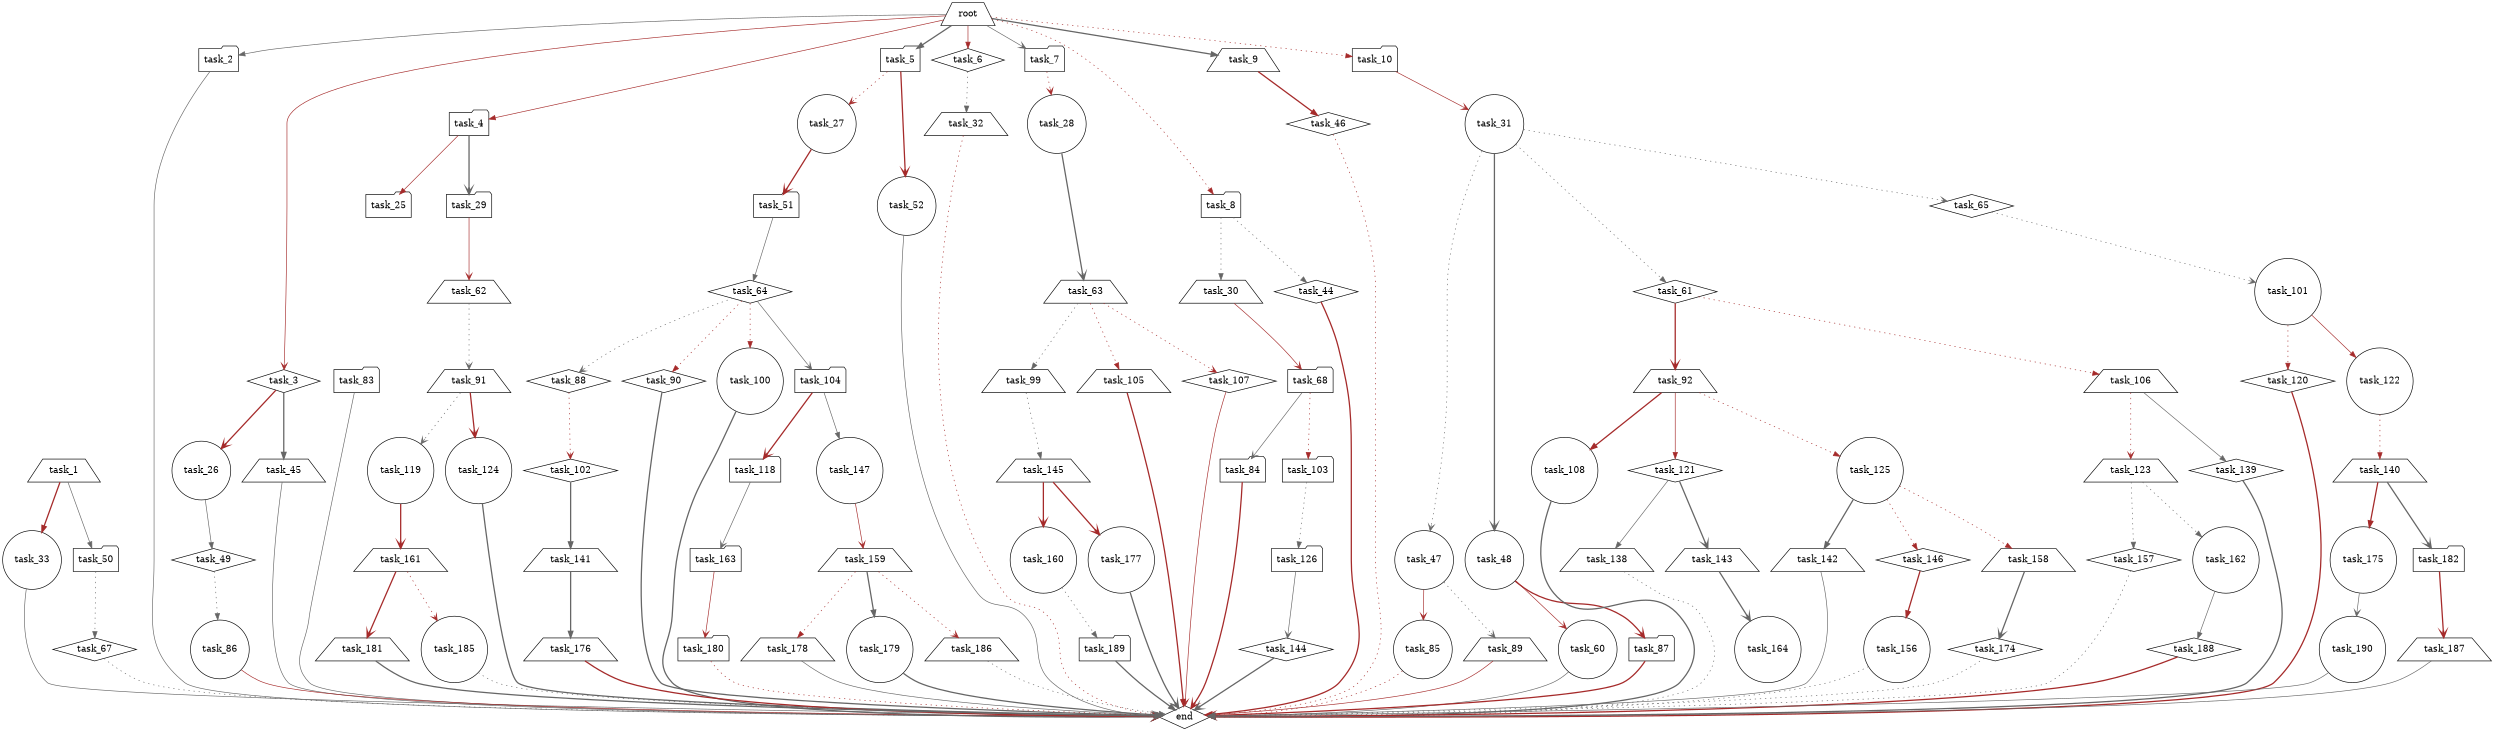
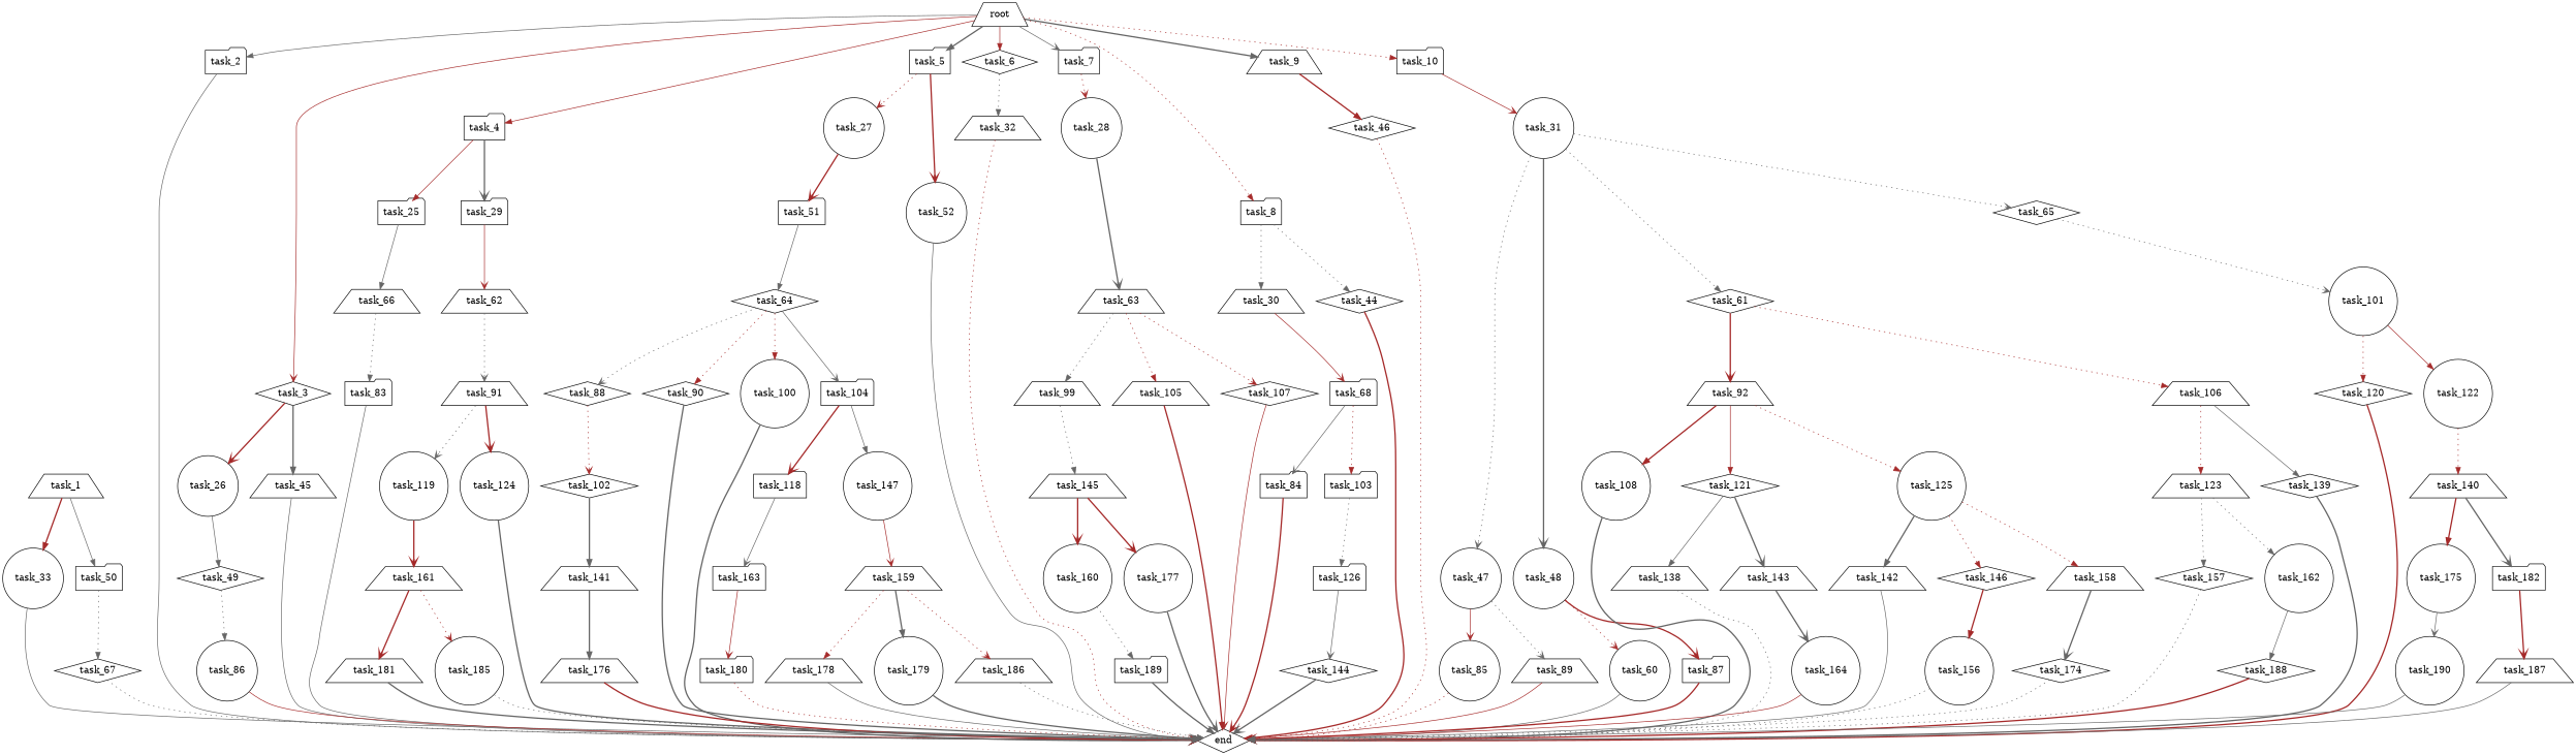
  digraph {
    fontname="DejaVu Serif"
    node [fontname="DejaVu Serif" shape=trapezium]
    edge [arrowhead=normal color=gray40 fontname="DejaVu Serif" style=dotted]
    task_2 [shape=folder]
    root
    task_3 [shape=diamond]
    task_4 [shape=folder]
    task_5 [shape=folder]
    task_6 [shape=diamond]
    task_7 [shape=folder]
    task_8 [shape=folder]
    task_9
    task_10 [shape=folder]
    task_33 [shape=circle]
    task_1
    task_50 [shape=folder]
    end [shape=diamond]
    task_26 [shape=circle]
    task_45
    task_25 [shape=folder]
    task_29 [shape=folder]
    task_27 [shape=circle]
    task_52 [shape=circle]
    task_32
    task_28 [shape=circle]
    task_30
    task_44 [shape=diamond]
    task_46 [shape=diamond]
    task_31 [shape=circle]
    task_67 [shape=diamond]
    task_49 [shape=diamond]
+   task_66
    task_62
    task_51 [shape=folder]
    task_63
    task_68 [shape=folder]
    task_47 [shape=circle]
    task_48 [shape=circle]
    task_61 [shape=diamond]
    task_65 [shape=diamond]
    task_83 [shape=folder]
    task_86 [shape=circle]
    task_64 [shape=diamond]
    task_99
    task_105
    task_107 [shape=diamond]
    task_91
    task_84 [shape=folder]
    task_103 [shape=folder]
    task_85 [shape=circle]
    task_89
    task_60 [shape=circle]
    task_87 [shape=folder]
    task_92
    task_106
    task_101 [shape=circle]
    task_88 [shape=diamond]
    task_90 [shape=diamond]
    task_100 [shape=circle]
    task_104 [shape=folder]
    task_108 [shape=circle]
    task_121 [shape=diamond]
    task_125 [shape=circle]
    task_123
    task_139 [shape=diamond]
    task_119 [shape=circle]
    task_124 [shape=circle]
    task_145
    task_102 [shape=diamond]
    task_118 [shape=folder]
    task_147 [shape=circle]
    task_120 [shape=diamond]
    task_122 [shape=circle]
    task_126 [shape=folder]
    task_141
    task_161
    task_138
    task_143
    task_142
    task_146 [shape=diamond]
    task_158
    task_160 [shape=circle]
    task_177 [shape=circle]
    task_140
    task_176
    task_144 [shape=diamond]
    task_163 [shape=folder]
    task_159
    task_157 [shape=diamond]
    task_162 [shape=circle]
    task_180 [shape=folder]
    task_181
    task_185 [shape=circle]
    task_164 [shape=circle]
    task_175 [shape=circle]
    task_182 [shape=folder]
    task_188 [shape=diamond]
    task_156 [shape=circle]
    task_174 [shape=diamond]
    task_190 [shape=circle]
    task_187
    task_189 [shape=folder]
    task_178
    task_179 [shape=circle]
    task_186
    task_2 -> end [arrowhead=vee style=solid]
    root -> task_2 [style=solid]
    root -> task_3 [arrowhead=vee color=brown style=solid]
    root -> task_4 [color=brown style=solid]
    root -> task_5 [style=bold]
    root -> task_6 [color=brown style=solid]
    root -> task_7 [arrowhead=vee style=solid]
    root -> task_8 [color=brown]
    root -> task_9 [style=bold]
    root -> task_10 [color=brown]
    task_3 -> task_26 [arrowhead=vee color=brown style=bold]
    task_3 -> task_45 [style=bold]
    task_4 -> task_25 [color=brown style=solid]
    task_4 -> task_29 [arrowhead=vee style=bold]
    task_5 -> task_27 [arrowhead=vee color=brown]
    task_5 -> task_52 [arrowhead=vee color=brown style=bold]
    task_6 -> task_32
    task_7 -> task_28 [arrowhead=vee color=brown]
    task_8 -> task_30
    task_8 -> task_44
    task_9 -> task_46 [color=brown style=bold]
    task_10 -> task_31 [arrowhead=vee color=brown style=solid]
    task_33 -> end [arrowhead=vee style=solid]
    task_1 -> task_33 [color=brown style=bold]
    task_1 -> task_50 [style=solid]
    task_50 -> task_67
    task_26 -> task_49 [style=solid]
    task_45 -> end [arrowhead=vee style=solid]
+   task_25 -> task_66 [style=solid]
    task_29 -> task_62 [arrowhead=vee color=brown style=solid]
    task_27 -> task_51 [arrowhead=vee color=brown style=bold]
    task_52 -> end [style=solid]
    task_32 -> end [color=brown]
    task_28 -> task_63 [arrowhead=vee style=bold]
    task_30 -> task_68 [arrowhead=vee color=brown style=solid]
    task_44 -> end [color=brown style=bold]
    task_46 -> end [color=brown]
    task_31 -> task_47 [arrowhead=vee]
    task_31 -> task_48 [arrowhead=vee style=bold]
    task_31 -> task_61
    task_31 -> task_65 [arrowhead=vee]
    task_67 -> end
    task_49 -> task_86
+   task_66 -> task_83
    task_62 -> task_91 [arrowhead=vee]
    task_51 -> task_64 [style=solid]
    task_63 -> task_99
    task_63 -> task_105 [color=brown]
    task_63 -> task_107 [arrowhead=vee color=brown]
    task_68 -> task_84 [arrowhead=vee style=solid]
    task_68 -> task_103 [color=brown]
    task_47 -> task_85 [arrowhead=vee color=brown style=solid]
    task_47 -> task_89 [arrowhead=vee]
-   task_48 -> task_60 [arrowhead=vee color=brown style=solid]
+   task_48 -> task_60 [arrowhead=vee color=brown]
    task_48 -> task_87 [arrowhead=vee color=brown style=bold]
    task_61 -> task_92 [arrowhead=vee color=brown style=bold]
    task_61 -> task_106 [color=brown]
    task_65 -> task_101 [arrowhead=vee]
    task_83 -> end [arrowhead=vee style=solid]
    task_86 -> end [arrowhead=vee color=brown style=solid]
    task_64 -> task_88 [arrowhead=vee]
    task_64 -> task_90 [color=brown]
    task_64 -> task_100 [color=brown]
    task_64 -> task_104 [arrowhead=vee style=solid]
    task_99 -> task_145
    task_105 -> end [color=brown style=bold]
    task_107 -> end [arrowhead=vee color=brown style=solid]
    task_91 -> task_119 [arrowhead=vee]
    task_91 -> task_124 [arrowhead=vee color=brown style=bold]
    task_84 -> end [arrowhead=vee color=brown style=bold]
    task_103 -> task_126
    task_85 -> end [color=brown]
    task_89 -> end [arrowhead=vee color=brown style=solid]
    task_60 -> end [style=solid]
    task_87 -> end [arrowhead=vee color=brown style=bold]
    task_92 -> task_108 [color=brown style=bold]
    task_92 -> task_121 [color=brown style=solid]
    task_92 -> task_125 [color=brown]
-   task_106 -> task_123 [arrowhead=vee color=brown]
+   task_106 -> task_123 [color=brown]
    task_106 -> task_139 [style=solid]
    task_101 -> task_120 [color=brown]
    task_101 -> task_122 [color=brown style=solid]
    task_88 -> task_102 [arrowhead=vee color=brown]
    task_90 -> end [arrowhead=vee style=bold]
    task_100 -> end [arrowhead=vee style=bold]
    task_104 -> task_118 [arrowhead=vee color=brown style=bold]
    task_104 -> task_147 [style=solid]
    task_108 -> end [style=bold]
    task_121 -> task_138 [style=solid]
    task_121 -> task_143 [arrowhead=vee style=bold]
    task_125 -> task_142 [style=bold]
    task_125 -> task_146 [color=brown]
    task_125 -> task_158 [color=brown]
    task_123 -> task_157
    task_123 -> task_162
    task_139 -> end [style=bold]
    task_119 -> task_161 [arrowhead=vee color=brown style=bold]
    task_124 -> end [arrowhead=vee style=bold]
    task_145 -> task_160 [arrowhead=vee color=brown style=bold]
    task_145 -> task_177 [arrowhead=vee color=brown style=bold]
    task_102 -> task_141 [style=bold]
    task_118 -> task_163 [arrowhead=vee style=solid]
    task_147 -> task_159 [arrowhead=vee color=brown style=solid]
    task_120 -> end [color=brown style=bold]
    task_122 -> task_140 [color=brown]
    task_126 -> task_144 [arrowhead=vee style=solid]
    task_141 -> task_176 [style=bold]
    task_161 -> task_181 [arrowhead=vee color=brown style=bold]
    task_161 -> task_185 [arrowhead=vee color=brown]
    task_138 -> end [arrowhead=vee]
    task_143 -> task_164 [arrowhead=vee style=bold]
    task_142 -> end [arrowhead=vee style=solid]
    task_146 -> task_156 [color=brown style=bold]
    task_158 -> task_174 [arrowhead=vee style=bold]
    task_160 -> task_189
    task_177 -> end [arrowhead=vee style=bold]
    task_140 -> task_175 [color=brown style=bold]
    task_140 -> task_182 [arrowhead=vee style=bold]
    task_176 -> end [arrowhead=vee color=brown style=bold]
    task_144 -> end [arrowhead=vee style=bold]
    task_163 -> task_180 [arrowhead=vee color=brown style=solid]
    task_159 -> task_178 [color=brown]
    task_159 -> task_179 [style=bold]
    task_159 -> task_186 [arrowhead=vee color=brown]
    task_157 -> end
    task_162 -> task_188 [style=solid]
    task_180 -> end [color=brown]
    task_181 -> end [style=bold]
    task_185 -> end [arrowhead=vee]
+   task_164 -> end [arrowhead=vee color=brown style=solid]
    task_175 -> task_190 [arrowhead=vee style=solid]
    task_182 -> task_187 [arrowhead=vee color=brown style=bold]
    task_188 -> end [color=brown style=bold]
    task_156 -> end
    task_174 -> end [arrowhead=vee]
    task_190 -> end [arrowhead=vee style=solid]
    task_187 -> end [style=solid]
    task_189 -> end [style=bold]
    task_178 -> end [arrowhead=vee style=solid]
    task_179 -> end [style=bold]
    task_186 -> end
  }
